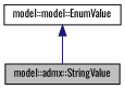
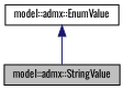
  digraph {
    fontname=Oswald
    node [color=black fontname=Oswald fontsize=10 shape=record style=filled]
    n1 [fillcolor=grey75 fontcolor=black height=0.2 label="model::admx::StringValue" width=0.4]
-   n2 [fillcolor=white height=0.2 label="model::model::EnumValue" width=0.4]
+   n2 [fillcolor=white height=0.2 label="model::admx::EnumValue" width=0.4]
    n2 -> n1 [color=midnightblue dir=back fontname=Oswald fontsize=10 labelfontname=Helvetica labelfontsize=10 style=solid]
  }
